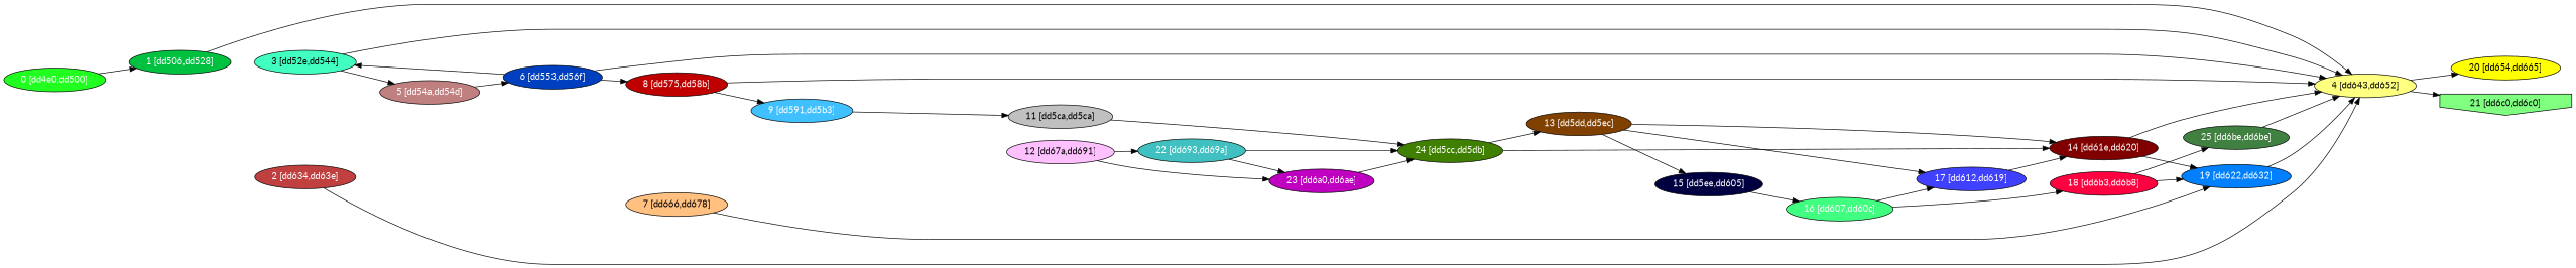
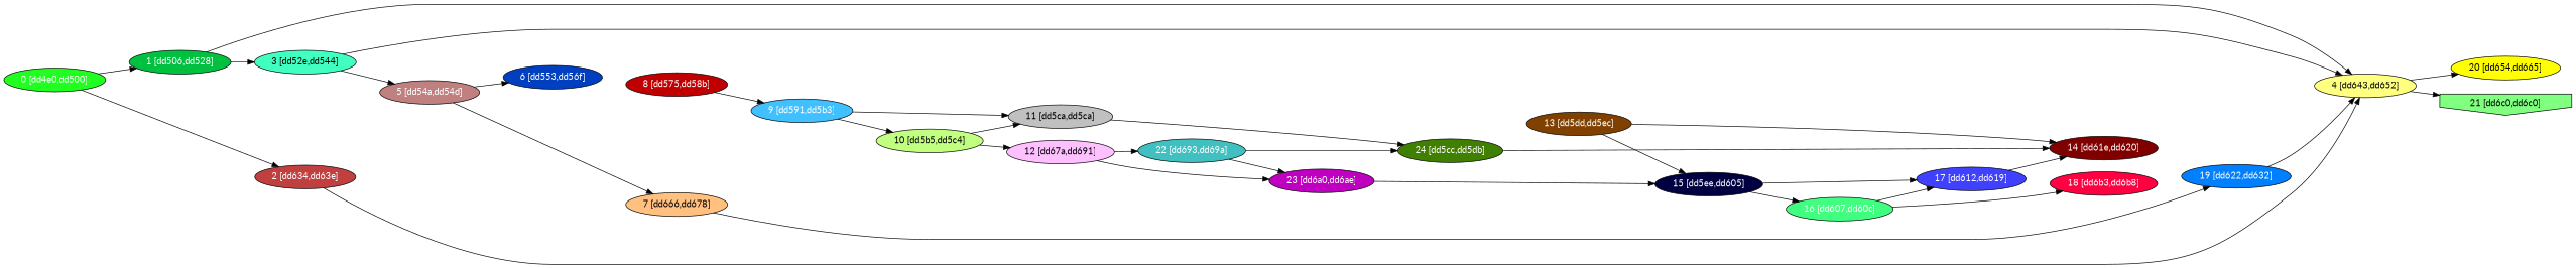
  digraph {
    fontname=Lato
    rankdir=LR
    node [fontcolor="#ffffff" fontname=Lato shape=oval style=filled]
    edge [fontname=Lato]
    n1 [fillcolor="#20FF20" label="0 [dd4e0,dd500]"]
    n2 [fillcolor="#00C040" label="1 [dd506,dd528]"]
    n3 [fillcolor="#C04040" label="2 [dd634,dd63e]"]
    n4 [fillcolor="#40FFC0" fontcolor="#000000" label="3 [dd52e,dd544]"]
    n5 [fillcolor="#FFFF80" fontcolor="#000000" label="4 [dd643,dd652]"]
    n6 [fillcolor="#C08080" label="5 [dd54a,dd54d]"]
    n7 [fillcolor="#FFFF00" fontcolor="#000000" label="20 [dd654,dd665]"]
    n8 [fillcolor="#80FF80" fontcolor="#000000" label="21 [dd6c0,dd6c0]" shape=invhouse]
    n9 [fillcolor="#0040C0" label="6 [dd553,dd56f]"]
    n10 [fillcolor="#FFC080" fontcolor="#000000" label="7 [dd666,dd678]"]
    n11 [fillcolor="#C00000" label="8 [dd575,dd58b]"]
    n12 [fillcolor="#0080FF" label="19 [dd622,dd632]"]
    n13 [fillcolor="#40C0FF" label="9 [dd591,dd5b3]"]
+   n14 [fillcolor="#C0FF80" fontcolor="#000000" label="10 [dd5b5,dd5c4]"]
    n15 [fillcolor="#C0C0C0" fontcolor="#000000" label="11 [dd5ca,dd5ca]"]
    n16 [fillcolor="#FFC0FF" fontcolor="#000000" label="12 [dd67a,dd691]"]
    n17 [fillcolor="#408000" label="24 [dd5cc,dd5db]"]
    n18 [fillcolor="#40C0C0" label="22 [dd693,dd69a]"]
    n19 [fillcolor="#C000C0" label="23 [dd6a0,dd6ae]"]
    n20 [fillcolor="#804000" label="13 [dd5dd,dd5ec]"]
    n21 [fillcolor="#800000" label="14 [dd61e,dd620]"]
    n22 [fillcolor="#000040" label="15 [dd5ee,dd605]"]
    n23 [fillcolor="#40FF80" label="16 [dd607,dd60c]"]
    n24 [fillcolor="#4040FF" label="17 [dd612,dd619]"]
    n25 [fillcolor="#FF0040" label="18 [dd6b3,dd6b8]"]
-   n26 [fillcolor="#408040" label="25 [dd6be,dd6be]"]
    n1 -> n2
-   n9 -> n4
+   n1 -> n3
+   n2 -> n4
    n2 -> n5
    n3 -> n5
    n4 -> n5
    n4 -> n6
    n5 -> n7
    n5 -> n8
    n6 -> n9
-   n9 -> n5
-   n9 -> n11
+   n6 -> n10
    n10 -> n12
-   n11 -> n5
    n11 -> n13
    n12 -> n5
+   n13 -> n14
    n13 -> n15
+   n14 -> n15
+   n14 -> n16
    n15 -> n17
    n16 -> n18
    n16 -> n19
-   n17 -> n20
    n17 -> n21
    n18 -> n17
    n18 -> n19
-   n19 -> n17
+   n19 -> n22
    n20 -> n21
    n20 -> n22
-   n21 -> n5
-   n21 -> n12
    n22 -> n23
-   n20 -> n24
+   n22 -> n24
    n23 -> n24
    n23 -> n25
    n24 -> n21
-   n25 -> n12
-   n25 -> n26
-   n26 -> n5
  }
